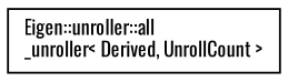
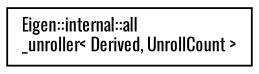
  digraph {
    rankdir=LR
    fontname=Oswald
-   n1 [color=black fillcolor=white fontname=Oswald fontsize=10 height=0.2 label="Eigen::unroller::all\l_unroller\< Derived, UnrollCount \>" shape=record style=filled width=0.4]
+   n1 [color=black fillcolor=white fontname=Oswald fontsize=10 height=0.2 label="Eigen::internal::all\l_unroller\< Derived, UnrollCount \>" shape=record style=filled width=0.4]
  }
